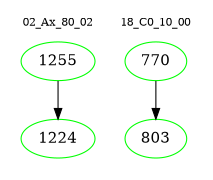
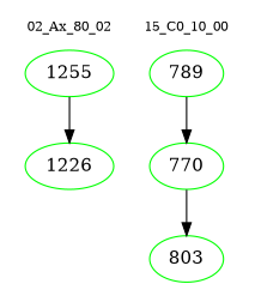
  digraph {
    node [color=green]
    edge [color=black]
    n1 [label=1255]
-   n2 [label=1224]
+   n2 [label=1226]
+   n3 [label=789]
    n4 [label=770]
    n5 [label=803]
    subgraph cluster_1 {
      color=white
      fontsize=10
      label="02_Ax_80_02"
      n1
      n2
    }
    subgraph cluster_2 {
      color=white
      fontsize=10
-     label="18_C0_10_00"
+     label="15_C0_10_00"
+     n3
      n4
      n5
    }
    n1 -> n2
+   n3 -> n4
    n4 -> n5
  }
